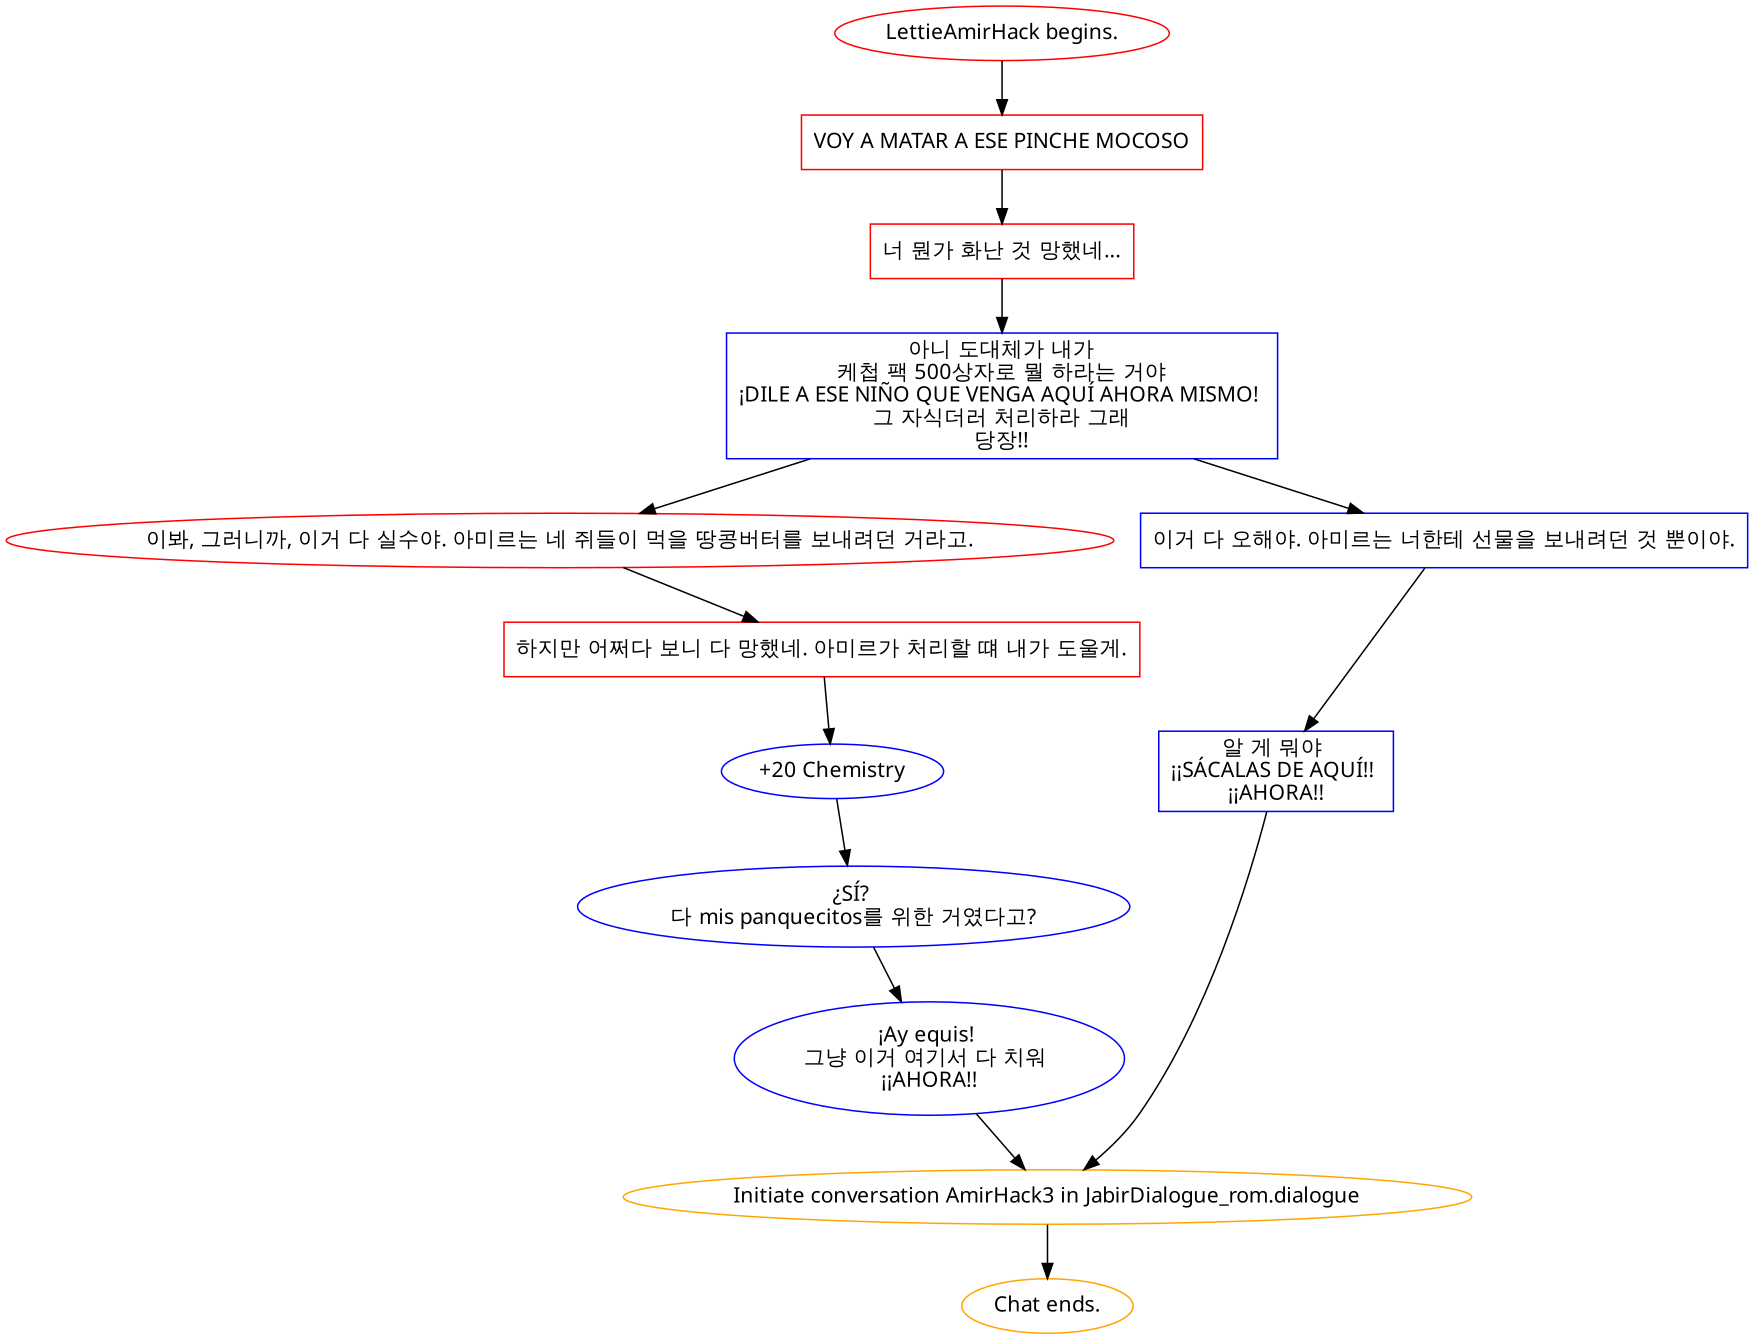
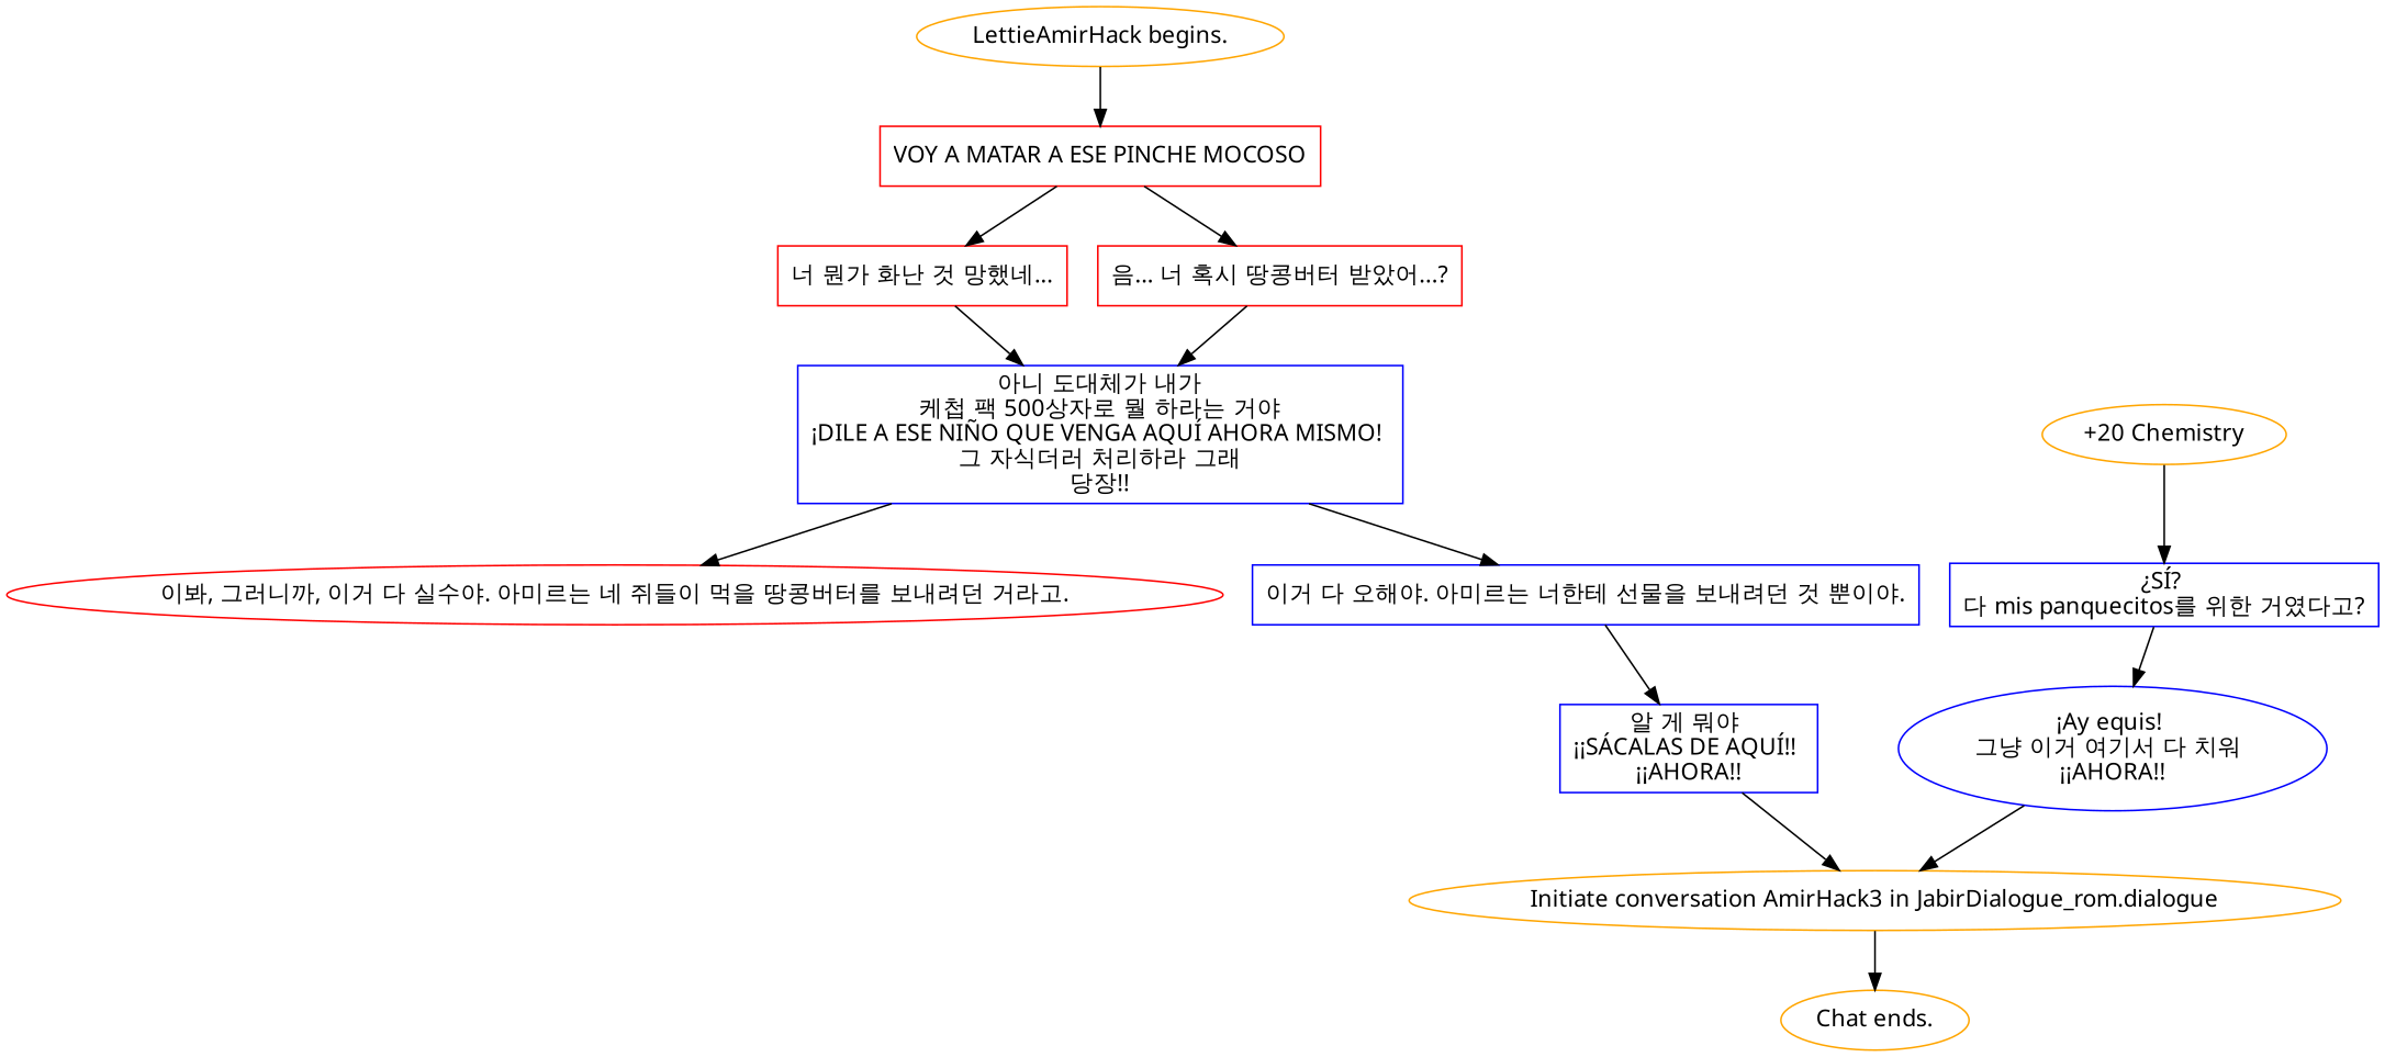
  digraph {
    fontname="Noto Sans"
    node [color=red fontname="Noto Sans" shape=box]
    edge [fontname="Noto Sans"]
-   "LettieAmirHack begins." [shape=""]
+   "LettieAmirHack begins." [color=orange shape=""]
    n2 [label="VOY A MATAR A ESE PINCHE MOCOSO"]
    n3 [label="너 뭔가 화난 것 망했네..."]
+   n4 [label="음... 너 혹시 땅콩버터 받았어...?"]
    n5 [color=blue label="아니 도대체가 내가\n케첩 팩 500상자로 뭘 하라는 거야\n¡DILE A ESE NIÑO QUE VENGA AQUÍ AHORA MISMO! \n그 자식더러 처리하라 그래\n당장!!"]
    n6 [label="이봐, 그러니까, 이거 다 실수야. 아미르는 네 쥐들이 먹을 땅콩버터를 보내려던 거라고." shape=ellipse]
    n7 [color=blue label="이거 다 오해야. 아미르는 너한테 선물을 보내려던 것 뿐이야."]
-   n8 [label="하지만 어쩌다 보니 다 망했네. 아미르가 처리할 떄 내가 도울게."]
    n9 [color=blue label="알 게 뭐야 \n¡¡SÁCALAS DE AQUÍ!! \n¡¡AHORA!!"]
-   n10 [color=blue label="+20 Chemistry" shape=""]
+   n10 [color=orange label="+20 Chemistry" shape=""]
    n11 [color=orange label="Initiate conversation AmirHack3 in JabirDialogue_rom.dialogue" shape=""]
-   n12 [color=blue label="¿SÍ? \n다 mis panquecitos를 위한 거였다고?" shape=ellipse]
+   n12 [color=blue label="¿SÍ? \n다 mis panquecitos를 위한 거였다고?"]
    "Chat ends." [color=orange shape=""]
    n14 [color=blue label="¡Ay equis! \n그냥 이거 여기서 다 치워 \n¡¡AHORA!!" shape=ellipse]
    "LettieAmirHack begins." -> n2
    n2 -> n3
+   n2 -> n4
    n3 -> n5
+   n4 -> n5
    n5 -> n6
    n5 -> n7
-   n6 -> n8
    n7 -> n9
-   n8 -> n10
    n9 -> n11
    n10 -> n12
    n11 -> "Chat ends."
    n12 -> n14
    n14 -> n11
  }
